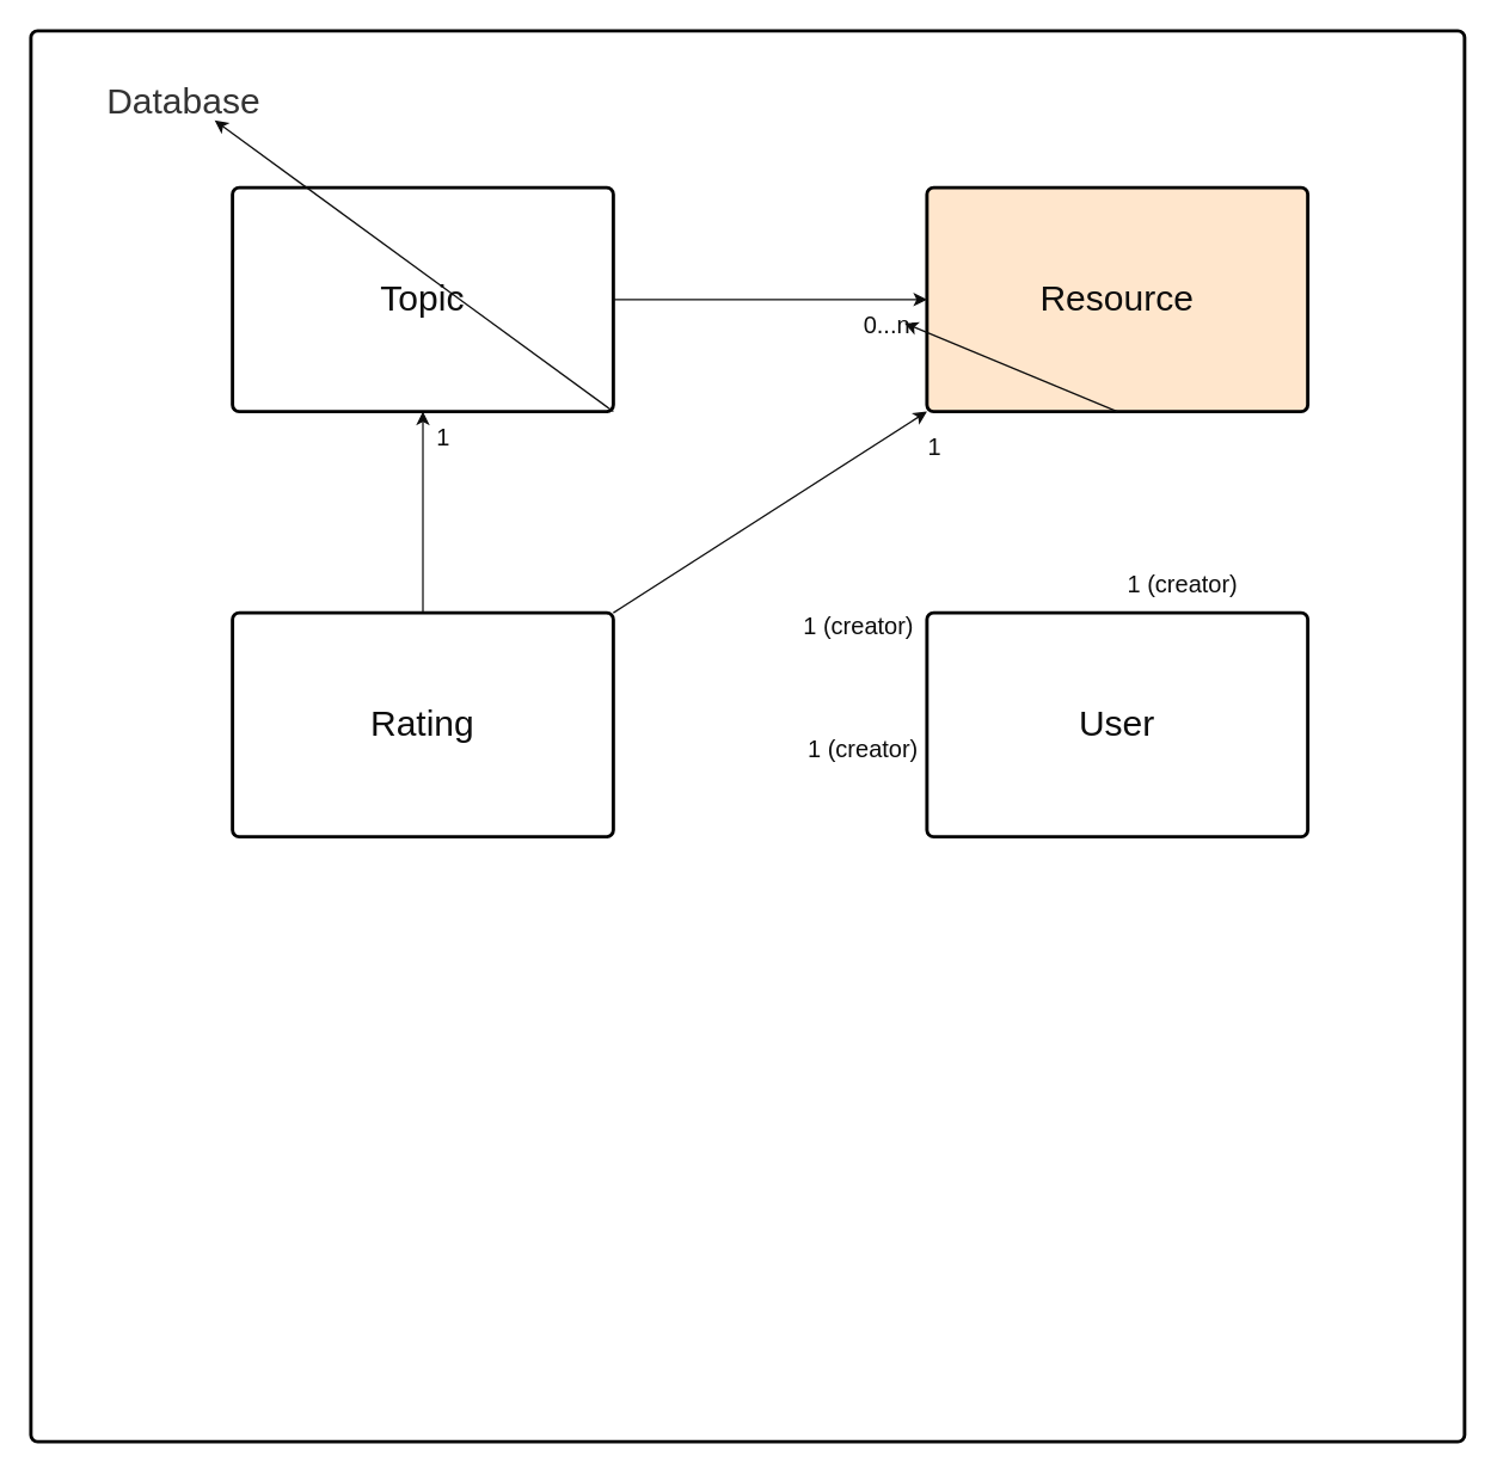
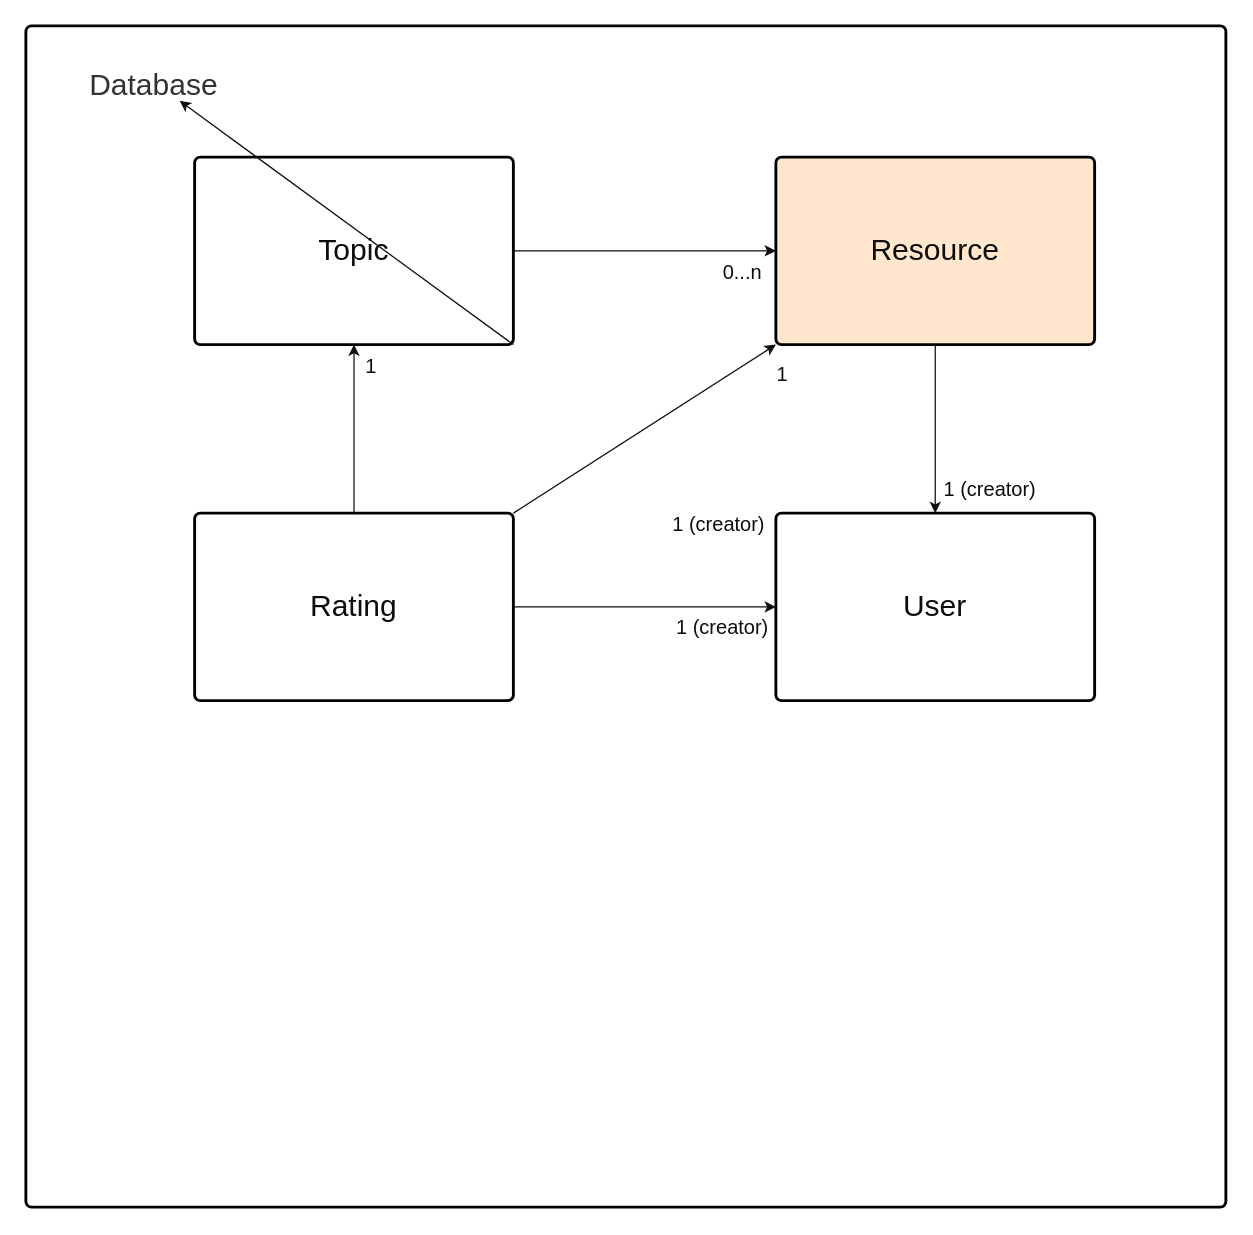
  <mxCell id="0" />
  <mxCell id="1" parent="0" />
  <mxCell id="2" value="" style="html=1;overflow=block;blockSpacing=1;whiteSpace=wrap;;whiteSpace=wrap;fontSize=24;spacing=3.8;strokeOpacity=100;rounded=1;absoluteArcSize=1;arcSize=9;strokeWidth=2.3;fillColor=#FFFFFF;fontColor=#0D0D0D;" parent="1" vertex="1"><mxGeometry y="20.18" width="960" height="945" as="geometry" x="20" /></mxCell>
  <mxCell id="3" value="Topic" style="html=1;overflow=block;blockSpacing=1;whiteSpace=wrap;;whiteSpace=wrap;fontSize=24;spacing=3.8;strokeOpacity=100;rounded=1;absoluteArcSize=1;arcSize=9;strokeWidth=2.3;fillColor=#FFFFFF;fontColor=#0D0D0D;labelBorderColor=none;" parent="1" vertex="1"><mxGeometry x="155" y="125.18" width="255" height="150" as="geometry" /></mxCell>
  <mxCell id="4" value="Resource" style="html=1;overflow=block;blockSpacing=1;whiteSpace=wrap;whiteSpace=wrap;fontSize=24;spacing=3.8;strokeOpacity=100;rounded=1;absoluteArcSize=1;arcSize=9;strokeWidth=2.3;fillColor=#ffe6cc;fontColor=#0D0D0D;" parent="1" vertex="1"><mxGeometry x="620" y="125.18" width="255" height="150" as="geometry" /></mxCell>
  <mxCell id="5" value="Rating" style="html=1;overflow=block;blockSpacing=1;whiteSpace=wrap;;whiteSpace=wrap;fontSize=24;spacing=3.8;strokeOpacity=100;rounded=1;absoluteArcSize=1;arcSize=9;strokeWidth=2.3;fillColor=#FFFFFF;fontColor=#0D0D0D;" parent="1" vertex="1"><mxGeometry x="155" y="410" width="255" height="150" as="geometry" /></mxCell>
  <mxCell id="6" value="User" style="html=1;overflow=block;blockSpacing=1;whiteSpace=wrap;;whiteSpace=wrap;fontSize=24;spacing=3.8;strokeOpacity=100;rounded=1;absoluteArcSize=1;arcSize=9;strokeWidth=2.3;fillColor=#FFFFFF;fontColor=#0D0D0D;" parent="1" vertex="1"><mxGeometry x="620" y="410" width="255" height="150" as="geometry" /></mxCell>
  <mxCell id="7" value="Database" style="html=1;overflow=block;blockSpacing=1;whiteSpace=wrap;;whiteSpace=wrap;fontSize=24;fontColor=#333333;spacing=3.8;strokeOpacity=0;fillOpacity=0;rounded=1;absoluteArcSize=1;arcSize=9;fillColor=#ffffff;strokeWidth=2.3;" parent="1" vertex="1"><mxGeometry x="65" y="50.18" width="115" height="30" as="geometry" /></mxCell>
  <mxCell id="8" value="" style="endArrow=classic;html=1;exitX=1;exitY=0.5;exitDx=0;exitDy=0;entryX=0;entryY=0.5;entryDx=0;entryDy=0;strokeColor=#0D0D0D;startArrow=none;startFill=0;" parent="1" source="3" target="4" edge="1"><mxGeometry width="50" height="50" relative="1" as="geometry"><mxPoint x="586" y="402" as="sourcePoint" /><mxPoint x="636" y="352" as="targetPoint" /></mxGeometry></mxCell>
  <mxCell id="9" value="0...n" style="edgeLabel;html=1;align=center;verticalAlign=middle;resizable=0;points=[];labelBackgroundColor=none;fontColor=#0D0D0D;fontSize=16;" parent="1" vertex="1" connectable="0"><mxGeometry x="604.995" y="216" as="geometry"><mxPoint x="-12" as="offset" /></mxGeometry></mxCell>
  <mxCell id="10" value="" style="endArrow=classic;html=1;exitX=1;exitY=1;exitDx=0;exitDy=0;strokeColor=#0D0D0D;startArrow=none;startFill=0;" parent="1" source="3" target="7" edge="1"><mxGeometry width="50" height="50" relative="1" as="geometry"><mxPoint x="420" y="210.18" as="sourcePoint" /><mxPoint x="630" y="210.18" as="targetPoint" /></mxGeometry></mxCell>
  <mxCell id="11" value="1 (creator)" style="edgeLabel;html=1;align=center;verticalAlign=middle;resizable=0;points=[];labelBackgroundColor=none;fontColor=#0D0D0D;fontSize=16;" parent="1" vertex="1" connectable="0"><mxGeometry x="573.995" y="418" as="geometry" /></mxCell>
- <mxCell id="12" value="" style="endArrow=classic;html=1;exitX=0.5;exitY=1;exitDx=0;exitDy=0;strokeColor=#0D0D0D;startArrow=none;startFill=0;" parent="1" source="4" target="9" edge="1"><mxGeometry width="50" height="50" relative="1" as="geometry"><mxPoint x="672" y="296" as="sourcePoint" /><mxPoint x="882" y="430.82" as="targetPoint" /></mxGeometry></mxCell>
+ <mxCell id="12" value="" style="endArrow=classic;html=1;exitX=0.5;exitY=1;exitDx=0;exitDy=0;entryX=0.5;entryY=0;entryDx=0;entryDy=0;strokeColor=#0D0D0D;startArrow=none;startFill=0;" parent="1" source="4" target="6" edge="1"><mxGeometry width="50" height="50" relative="1" as="geometry"><mxPoint x="672" y="296" as="sourcePoint" /><mxPoint x="882" y="430.82" as="targetPoint" /></mxGeometry></mxCell>
  <mxCell id="13" value="1 (creator)" style="edgeLabel;html=1;align=center;verticalAlign=middle;resizable=0;points=[];labelBackgroundColor=none;fontColor=#0D0D0D;fontSize=16;" parent="1" vertex="1" connectable="0"><mxGeometry x="790.995" y="390" as="geometry" /></mxCell>
+ <mxCell id="14" value="" style="endArrow=classic;html=1;exitX=1;exitY=0.5;exitDx=0;exitDy=0;entryX=0;entryY=0.5;entryDx=0;entryDy=0;strokeColor=#0D0D0D;startArrow=none;startFill=0;" parent="1" source="5" target="6" edge="1"><mxGeometry width="50" height="50" relative="1" as="geometry"><mxPoint x="420" y="285.18" as="sourcePoint" /><mxPoint x="630" y="420" as="targetPoint" /></mxGeometry></mxCell>
  <mxCell id="15" value="1 (creator)" style="edgeLabel;html=1;align=center;verticalAlign=middle;resizable=0;points=[];labelBackgroundColor=none;fontColor=#0D0D0D;fontSize=16;" parent="1" vertex="1" connectable="0"><mxGeometry x="576.995" y="500" as="geometry" /></mxCell>
  <mxCell id="16" value="" style="endArrow=classic;html=1;exitX=0.5;exitY=0;exitDx=0;exitDy=0;entryX=0.5;entryY=1;entryDx=0;entryDy=0;strokeColor=#0D0D0D;startArrow=none;startFill=0;" parent="1" source="5" target="3" edge="1"><mxGeometry width="50" height="50" relative="1" as="geometry"><mxPoint x="420" y="285.18" as="sourcePoint" /><mxPoint x="630" y="420" as="targetPoint" /></mxGeometry></mxCell>
  <mxCell id="17" value="" style="endArrow=classic;html=1;exitX=1;exitY=0;exitDx=0;exitDy=0;entryX=0;entryY=1;entryDx=0;entryDy=0;strokeColor=#0D0D0D;startArrow=none;startFill=0;" parent="1" source="5" target="4" edge="1"><mxGeometry width="50" height="50" relative="1" as="geometry"><mxPoint x="292.5" y="420" as="sourcePoint" /><mxPoint x="292.5" y="285.18" as="targetPoint" /></mxGeometry></mxCell>
  <mxCell id="18" value="1" style="edgeLabel;html=1;align=center;verticalAlign=middle;resizable=0;points=[];labelBackgroundColor=none;fontColor=#0D0D0D;fontSize=16;" parent="1" vertex="1" connectable="0"><mxGeometry x="634.995" y="302" as="geometry"><mxPoint x="-10" y="-4" as="offset" /></mxGeometry></mxCell>
  <mxCell id="19" value="1" style="edgeLabel;html=1;align=center;verticalAlign=middle;resizable=0;points=[];labelBackgroundColor=none;fontColor=#0D0D0D;fontSize=16;" parent="1" vertex="1" connectable="0"><mxGeometry x="298.995" y="292" as="geometry"><mxPoint x="-3" y="-1" as="offset" /></mxGeometry></mxCell>
